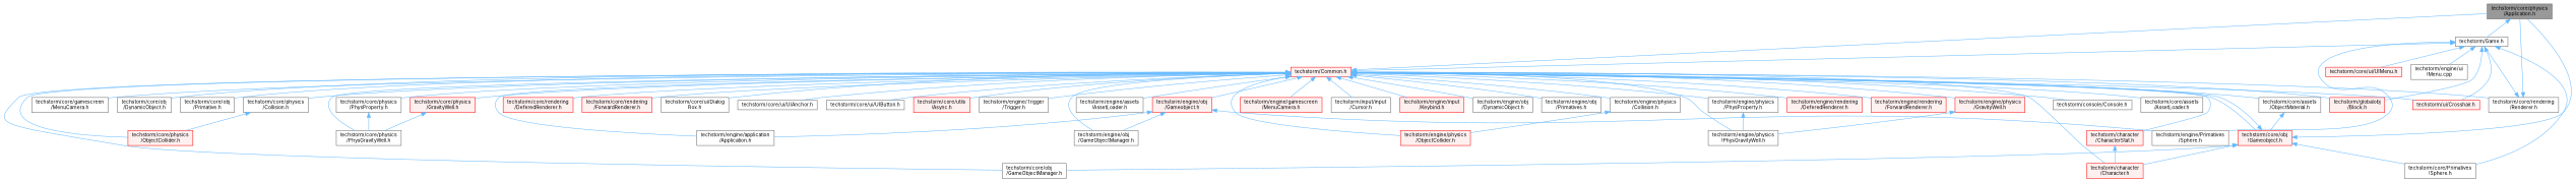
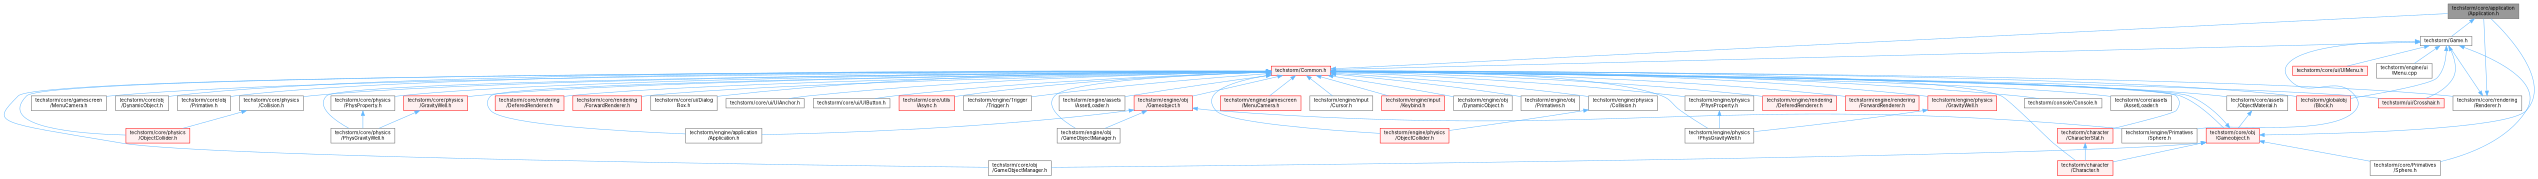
  digraph {
    fontname=Inter
    node [color=grey40 fillcolor=white fontname=Inter fontsize=10 shape=box style=filled]
    edge [color=steelblue1 dir=back fontname=Inter fontsize=10 labelfontname=Helvetica labelfontsize=10 style=solid]
-   n1 [color=gray40 fillcolor=grey60 fontcolor=black height=0.2 label="techstorm/core/physics\l/Application.h" width=0.4]
+   n1 [color=gray40 fillcolor=grey60 fontcolor=black height=0.2 label="techstorm/core/application\l/Application.h" width=0.4]
    n2 [height=0.2 label="techstorm/Game.h" width=0.4]
    n3 [color=red fillcolor="#FFF0F0" height=0.2 label="techstorm/Common.h" width=0.4]
    n4 [height=0.2 label="techstorm/core/Primatives\l/Sphere.h" width=0.4]
    n5 [height=0.2 label="techstorm/engine/Primatives\l/Sphere.h" width=0.4]
    n6 [color=red fillcolor="#FFF0F0" height=0.2 label="techstorm/globalobj\l/Block.h" width=0.4]
    n7 [color=red fillcolor="#FFF0F0" height=0.2 label="techstorm/ui/Crosshair.h" width=0.4]
    n8 [color=red fillcolor="#FFF0F0" height=0.2 label="techstorm/core/ui/UIMenu.h" width=0.4]
    n9 [height=0.2 label="techstorm/engine/ui\l/Menu.cpp" width=0.4]
    n10 [color=red fillcolor="#FFF0F0" height=0.2 label="techstorm/character\l/Character.h" width=0.4]
    n11 [color=red fillcolor="#FFF0F0" height=0.2 label="techstorm/character\l/CharacterStat.h" width=0.4]
    n12 [height=0.2 label="techstorm/console/Console.h" width=0.4]
    n13 [height=0.2 label="techstorm/core/assets\l/AssetLoader.h" width=0.4]
    n14 [height=0.2 label="techstorm/core/assets\l/ObjectMaterial.h" width=0.4]
    n15 [color=red fillcolor="#FFF0F0" height=0.2 label="techstorm/core/obj\l/Gameobject.h" width=0.4]
    n16 [height=0.2 label="techstorm/core/obj\l/GameObjectManager.h" width=0.4]
    n17 [height=0.2 label="techstorm/core/gamescreen\l/MenuCamera.h" width=0.4]
    n18 [height=0.2 label="techstorm/core/obj\l/DynamicObject.h" width=0.4]
    n19 [height=0.2 label="techstorm/core/obj\l/Primative.h" width=0.4]
    n20 [height=0.2 label="techstorm/core/physics\l/Collision.h" width=0.4]
    n21 [color=red fillcolor="#FFF0F0" height=0.2 label="techstorm/core/physics\l/ObjectCollider.h" width=0.4]
    n22 [color=red fillcolor="#FFF0F0" height=0.2 label="techstorm/core/physics\l/GravityWell.h" width=0.4]
    n23 [height=0.2 label="techstorm/core/physics\l/PhysGravityWell.h" width=0.4]
    n24 [height=0.2 label="techstorm/core/physics\l/PhysProperty.h" width=0.4]
    n25 [color=red fillcolor="#FFF0F0" height=0.2 label="techstorm/core/rendering\l/DeferedRenderer.h" width=0.4]
    n26 [color=red fillcolor="#FFF0F0" height=0.2 label="techstorm/core/rendering\l/ForwardRenderer.h" width=0.4]
    n27 [height=0.2 label="techstorm/core/rendering\l/Renderer.h" width=0.4]
    n28 [height=0.2 label="techstorm/core/ui/Dialog\lBox.h" width=0.4]
    n29 [height=0.2 label="techstorm/core/ui/UIAnchor.h" width=0.4]
    n30 [height=0.2 label="techstorm/core/ui/UIButton.h" width=0.4]
    n31 [color=red fillcolor="#FFF0F0" height=0.2 label="techstorm/core/utils\l/Async.h" width=0.4]
    n32 [height=0.2 label="techstorm/engine/Trigger\l/Trigger.h" width=0.4]
    n33 [height=0.2 label="techstorm/engine/application\l/Application.h" width=0.4]
    n34 [height=0.2 label="techstorm/engine/assets\l/AssetLoader.h" width=0.4]
    n35 [color=red fillcolor="#FFF0F0" height=0.2 label="techstorm/engine/obj\l/Gameobject.h" width=0.4]
    n36 [height=0.2 label="techstorm/engine/obj\l/GameObjectManager.h" width=0.4]
    n37 [color=red fillcolor="#FFF0F0" height=0.2 label="techstorm/engine/gamescreen\l/MenuCamera.h" width=0.4]
-   n38 [height=0.2 label="techstorm/input/input\l/Cursor.h" width=0.4]
+   n38 [height=0.2 label="techstorm/engine/input\l/Cursor.h" width=0.4]
    n39 [color=red fillcolor="#FFF0F0" height=0.2 label="techstorm/engine/input\l/Keybind.h" width=0.4]
    n40 [height=0.2 label="techstorm/engine/obj\l/DynamicObject.h" width=0.4]
    n41 [height=0.2 label="techstorm/engine/obj\l/Primatives.h" width=0.4]
    n42 [height=0.2 label="techstorm/engine/physics\l/Collision.h" width=0.4]
    n43 [color=red fillcolor="#FFF0F0" height=0.2 label="techstorm/engine/physics\l/ObjectCollider.h" width=0.4]
    n44 [color=red fillcolor="#FFF0F0" height=0.2 label="techstorm/engine/physics\l/GravityWell.h" width=0.4]
    n45 [height=0.2 label="techstorm/engine/physics\l/PhysGravityWell.h" width=0.4]
    n46 [height=0.2 label="techstorm/engine/physics\l/PhysProperty.h" width=0.4]
    n47 [color=red fillcolor="#FFF0F0" height=0.2 label="techstorm/engine/rendering\l/DeferedRenderer.h" width=0.4]
    n48 [color=red fillcolor="#FFF0F0" height=0.2 label="techstorm/engine/rendering\l/ForwardRenderer.h" width=0.4]
    n1 -> n2
    n2 -> n3
    n2 -> n4
    n2 -> n5
    n2 -> n6
    n2 -> n7
    n2 -> n8
    n2 -> n9
    n3 -> n1
    n3 -> n6
    n3 -> n7
    n3 -> n10
    n3 -> n11
    n3 -> n12
    n3 -> n13
    n3 -> n14
    n3 -> n15
    n3 -> n16
    n3 -> n17
    n3 -> n18
    n3 -> n19
    n3 -> n20
    n3 -> n21
    n3 -> n22
    n3 -> n23
    n3 -> n24
    n3 -> n25
    n3 -> n26
    n3 -> n27
    n3 -> n28
    n3 -> n29
    n3 -> n30
    n3 -> n31
    n3 -> n32
    n3 -> n33
    n3 -> n34
    n3 -> n35
    n3 -> n36
    n3 -> n37
    n3 -> n38
    n3 -> n39
    n3 -> n40
    n3 -> n41
    n3 -> n42
    n3 -> n43
    n3 -> n44
    n3 -> n45
    n3 -> n46
    n3 -> n47
    n3 -> n48
    n11 -> n10
    n14 -> n15
    n15 -> n1
    n15 -> n3
    n15 -> n4
    n15 -> n10
    n15 -> n16
    n20 -> n21
    n22 -> n23
    n24 -> n23
    n27 -> n1
    n27 -> n2
    n35 -> n5
    n35 -> n33
    n35 -> n36
    n42 -> n43
    n44 -> n45
    n46 -> n45
  }
